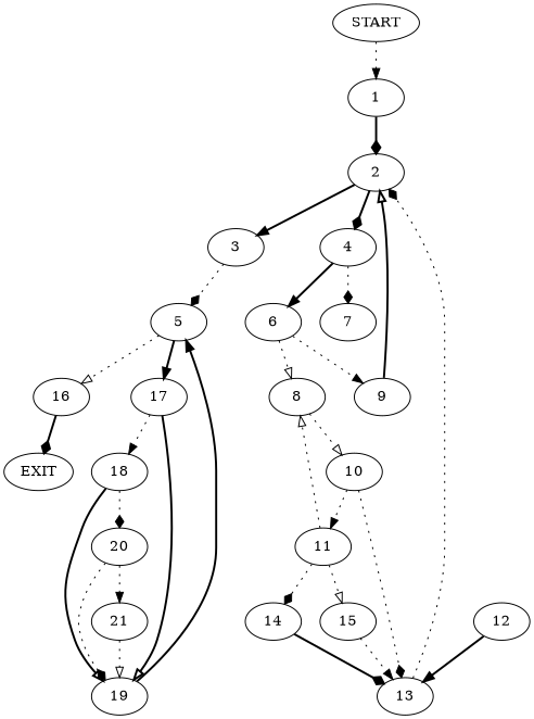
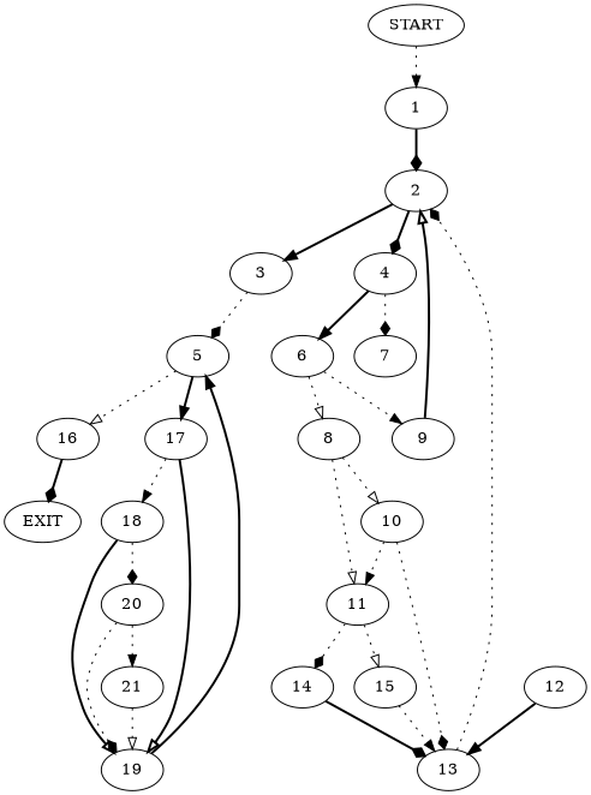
  digraph {
    edge [arrowhead=normal style=dotted]
    n1 [label=START]
    1
    2
    3
    4
    5
    6
    7
    16
    17
    8
    9
    n13 [label=EXIT]
    18
    19
    10
    11
    13
    14
    15
    12
    20
    21
    n1 -> 1
    1 -> 2 [arrowhead=diamond style=bold]
    2 -> 3 [style=bold]
    2 -> 4 [arrowhead=diamond style=bold]
    3 -> 5 [arrowhead=diamond]
    4 -> 6 [style=bold]
    4 -> 7 [arrowhead=diamond]
    5 -> 16 [arrowhead=onormal]
    5 -> 17 [style=bold]
    6 -> 8 [arrowhead=onormal]
    6 -> 9
    16 -> n13 [arrowhead=diamond style=bold]
    17 -> 18
    17 -> 19 [arrowhead=onormal style=bold]
    8 -> 10 [arrowhead=onormal]
-   11 -> 8 [arrowhead=onormal]
+   8 -> 11 [arrowhead=onormal]
    9 -> 2 [arrowhead=onormal style=bold]
    18 -> 19 [arrowhead=onormal style=bold]
    18 -> 20 [arrowhead=diamond]
    19 -> 5 [style=bold]
    10 -> 11
    10 -> 13 [arrowhead=diamond]
    11 -> 14 [arrowhead=diamond]
    11 -> 15 [arrowhead=onormal]
    13 -> 2 [arrowhead=diamond]
    14 -> 13 [arrowhead=diamond style=bold]
    15 -> 13
    12 -> 13 [style=bold]
    20 -> 19 [arrowhead=diamond]
    20 -> 21
    21 -> 19 [arrowhead=onormal]
  }
